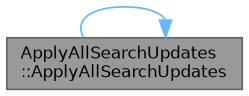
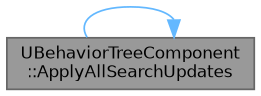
  digraph {
    rankdir=LR
-   n1 [color=gray40 fillcolor=grey60 fontcolor=black fontname=Helvetica fontsize=10 height=0.2 label="ApplyAllSearchUpdates\l::ApplyAllSearchUpdates" shape=box style=filled width=0.4]
+   n1 [color=gray40 fillcolor=grey60 fontcolor=black fontname=Helvetica fontsize=10 height=0.2 label="UBehaviorTreeComponent\l::ApplyAllSearchUpdates" shape=box style=filled width=0.4]
    n1 -> n1 [color=steelblue1 fontname=Helvetica fontsize=10 labelfontname=Helvetica labelfontsize=10 style=solid]
  }
